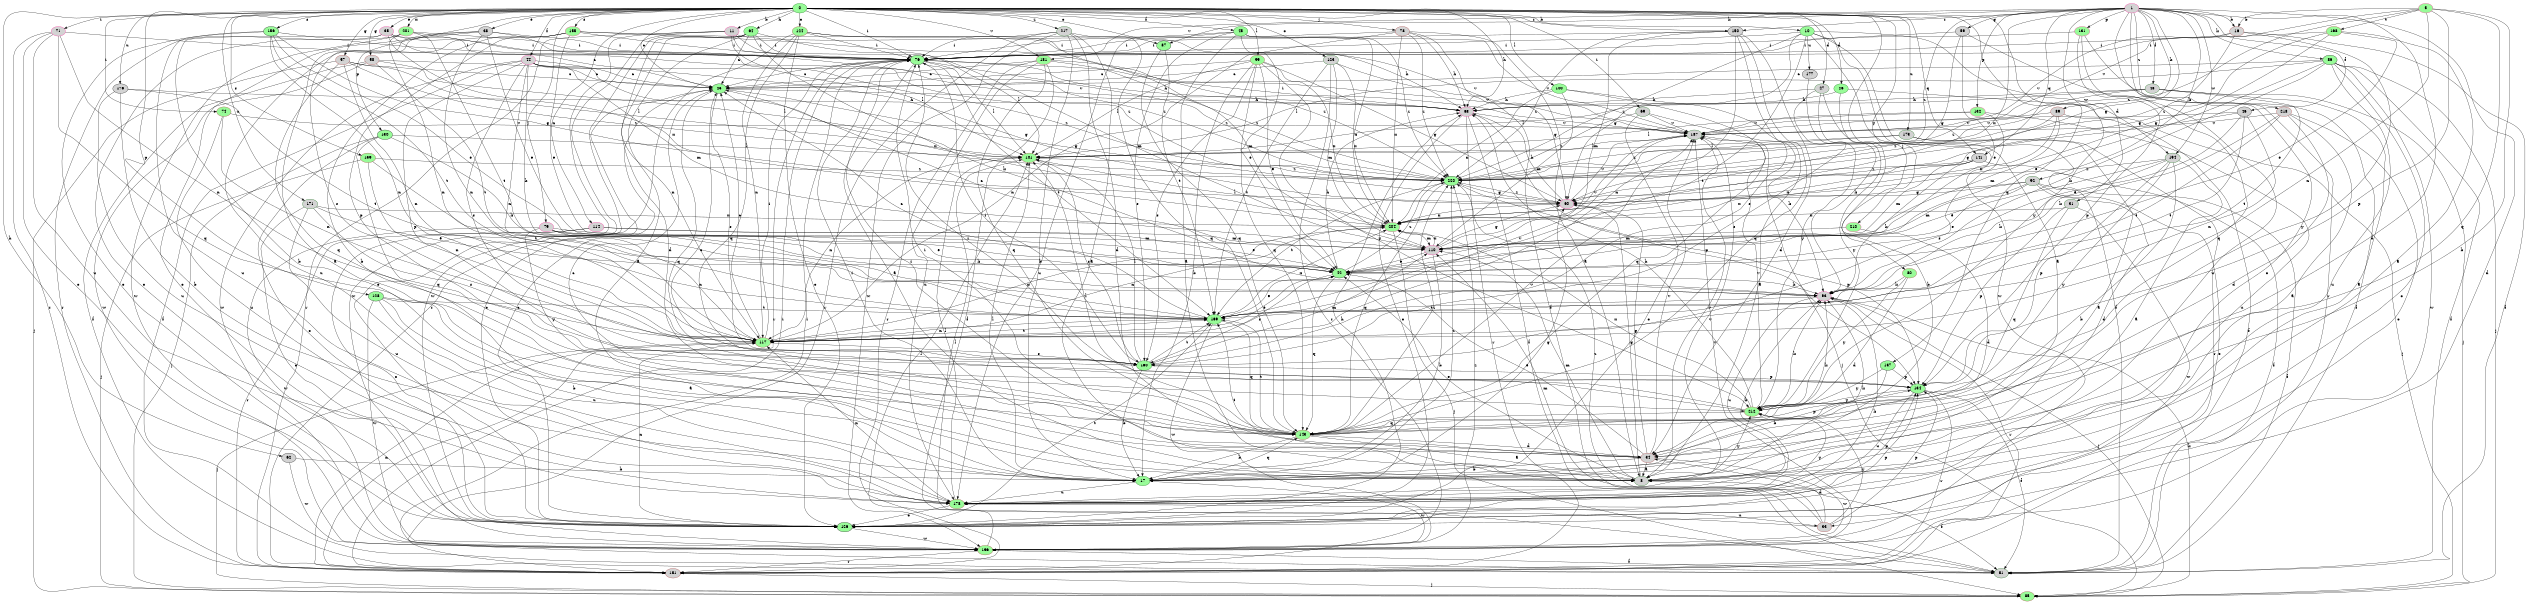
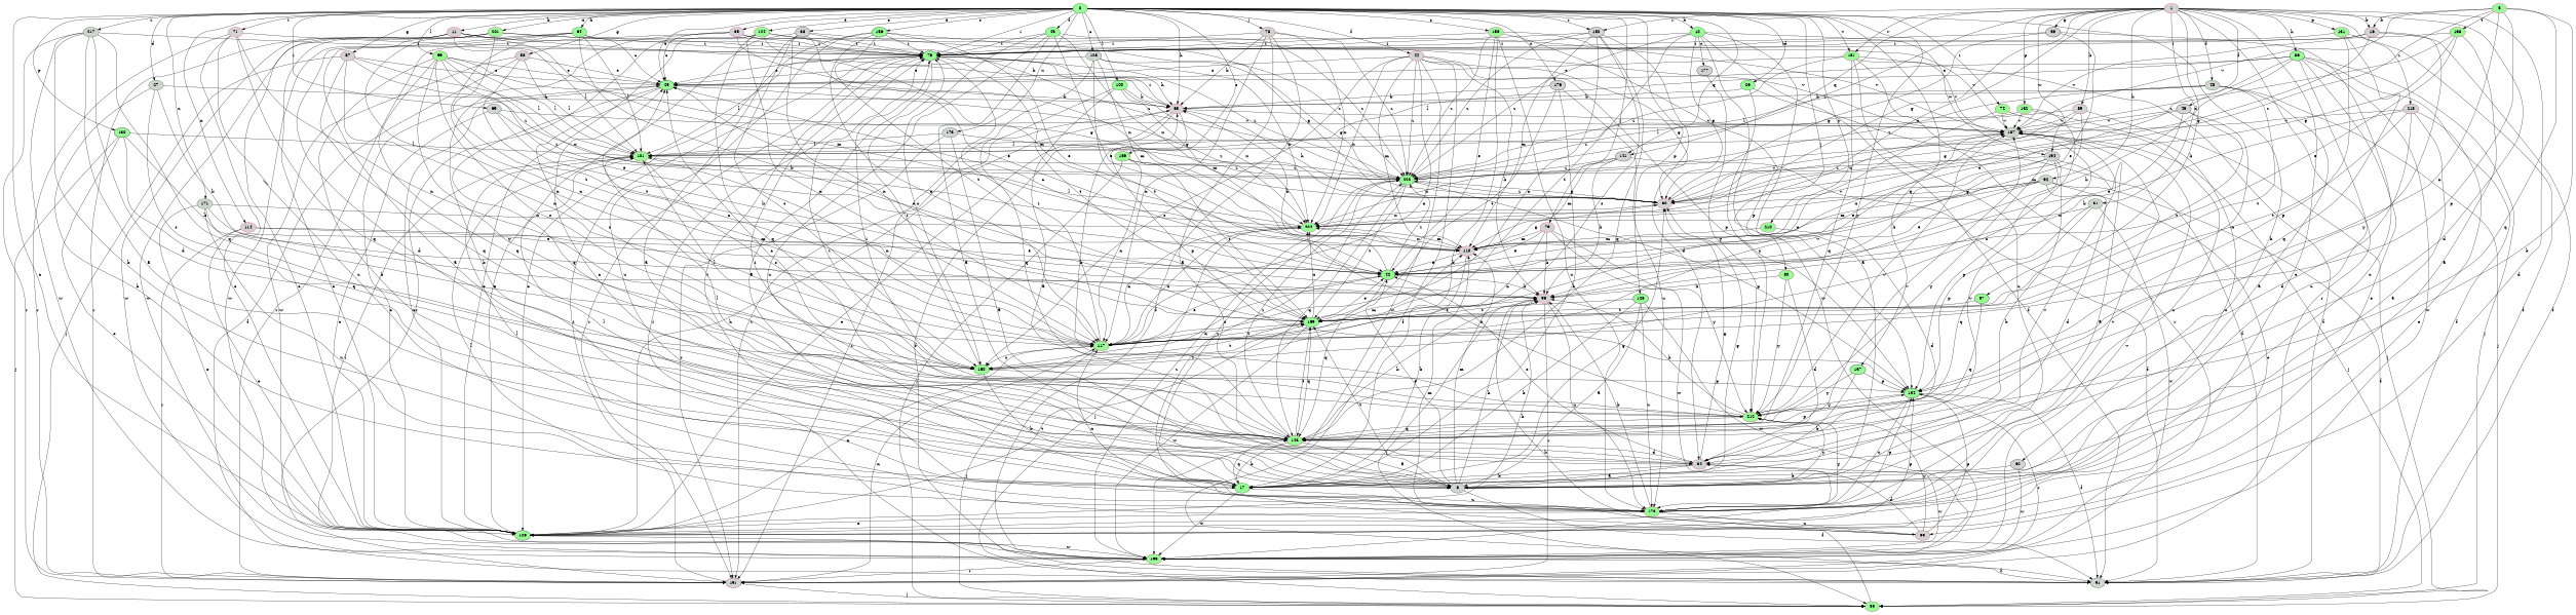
  strict digraph {
    node [color=darkgreen fillcolor=palegreen style=filled]
    0
    10
    11 [color=deeppink fillcolor=lightgrey]
    25 [color=black]
    26
    27 [fillcolor=lightgrey]
    35 [color=deeppink fillcolor=lightgrey]
    38 [color=black fillcolor=lightgrey]
    44 [color=deeppink fillcolor=lightgrey]
    45
    57 [color=brown fillcolor=lightgrey]
    58 [color=brown fillcolor=lightgrey]
    62 [color=black fillcolor=lightgrey]
    64
    68 [color=deeppink fillcolor=lightgrey]
    69 [fillcolor=lightgrey]
    71 [color=deeppink fillcolor=lightgrey]
    74 [color=brown]
    76 [color=black]
    78 [color=brown fillcolor=lightgrey]
    79 [color=deeppink fillcolor=lightgrey]
    80 [color=brown]
    99 [color=brown]
    100
    114 [color=deeppink fillcolor=lightgrey]
    123 [fillcolor=lightgrey]
    124 [color=brown]
    126 [color=black]
    128 [color=black]
    130 [color=black]
    137 [color=black]
    141 [color=black fillcolor=lightgrey]
    150 [color=black fillcolor=lightgrey]
    155 [color=deeppink]
    156 [color=black]
    159 [color=brown]
    171 [fillcolor=lightgrey]
    173 [fillcolor=lightgrey]
    176 [color=black fillcolor=lightgrey]
    181 [color=deeppink]
    201 [color=deeppink]
    210 [color=deeppink]
    212 [color=brown]
    217 [fillcolor=lightgrey]
    60 [color=deeppink fillcolor=lightgrey]
    194 [fillcolor=lightgrey]
    220 [color=black]
    8 [fillcolor=lightgrey]
    51 [fillcolor=lightgrey]
    169
    177 [color=black fillcolor=lightgrey]
    196 [color=brown]
    151 [color=brown fillcolor=lightgrey]
    110 [color=deeppink fillcolor=lightgrey]
    101 [color=brown]
    143 [color=brown]
    160
    17
    93 [color=deeppink fillcolor=lightgrey]
    204 [color=deeppink]
    117 [color=brown]
    42 [color=black]
    134 [color=black]
    178 [color=brown]
    85 [color=brown]
    34 [color=brown fillcolor=lightgrey]
    187 [fillcolor=lightgrey]
    1 [color=deeppink fillcolor=lightgrey]
    16 [color=brown fillcolor=lightgrey]
    31 [fillcolor=lightgrey]
    33 [color=brown fillcolor=lightgrey]
    46 [color=black fillcolor=lightgrey]
    48 [fillcolor=lightgrey]
    59 [color=black fillcolor=lightgrey]
    86 [color=black]
    87 [color=black]
    89 [color=brown fillcolor=lightgrey]
    92 [fillcolor=lightgrey]
    131 [color=deeppink]
    132 [color=deeppink]
    218 [color=brown fillcolor=lightgrey]
    5 [color=deeppink]
    168 [color=brown]
    0 -> 10 [label=b]
    0 -> 11 [label=b]
    0 -> 25 [label=c]
    0 -> 26 [label=d]
    0 -> 27 [label=d]
    0 -> 35 [label=e]
    0 -> 38 [label=e]
    0 -> 44 [label=f]
    0 -> 45 [label=f]
    0 -> 57 [label=g]
    0 -> 58 [label=g]
    0 -> 62 [label=h]
    0 -> 64 [label=h]
    0 -> 68 [label=h]
    0 -> 69 [label=i]
    0 -> 71 [label=i]
    0 -> 74 [label=i]
    0 -> 76 [label=i]
    0 -> 78 [label=j]
    0 -> 79 [label=j]
    0 -> 80 [label=j]
    0 -> 99 [label=l]
    0 -> 100 [label=l]
    0 -> 114 [label=n]
    0 -> 123 [label=o]
    0 -> 124 [label=o]
-   0 -> 87 [label=o]
+   0 -> 126 [label=o]
    0 -> 128 [label=p]
    0 -> 130 [label=p]
    0 -> 137 [label=q]
    0 -> 141 [label=q]
    0 -> 150 [label=r]
    0 -> 155 [label=s]
    0 -> 156 [label=s]
    0 -> 159 [label=s]
    0 -> 171 [label=u]
    0 -> 173 [label=u]
    0 -> 176 [label=u]
    0 -> 181 [label=v]
    0 -> 201 [label=x]
    0 -> 210 [label=y]
    0 -> 212 [label=y]
    0 -> 217 [label=z]
    10 -> 76 [label=i]
    10 -> 60 [label=g]
    10 -> 194 [label=w]
    10 -> 220 [label=z]
    10 -> 8 [label=a]
    10 -> 51 [label=f]
    10 -> 169 [label=t]
    10 -> 177 [label=u]
    10 -> 196 [label=w]
    11 -> 68 [label=h]
    11 -> 76 [label=i]
    11 -> 126 [label=o]
    11 -> 196 [label=w]
    11 -> 151 [label=r]
    11 -> 110 [label=m]
    11 -> 101 [label=l]
    25 -> 68 [label=h]
    25 -> 126 [label=o]
    25 -> 60 [label=g]
    25 -> 143 [label=q]
    25 -> 160 [label=s]
    26 -> 68 [label=h]
    26 -> 212 [label=y]
    26 -> 51 [label=f]
    27 -> 68 [label=h]
    27 -> 160 [label=s]
    27 -> 17 [label=b]
    27 -> 93 [label=k]
    35 -> 25 [label=c]
    35 -> 76 [label=i]
    35 -> 220 [label=z]
    35 -> 151 [label=r]
    35 -> 17 [label=b]
    35 -> 204 [label=x]
    38 -> 76 [label=i]
    38 -> 126 [label=o]
    38 -> 220 [label=z]
    38 -> 8 [label=a]
    38 -> 160 [label=s]
    38 -> 117 [label=n]
    38 -> 42 [label=e]
    44 -> 25 [label=c]
    44 -> 60 [label=g]
    44 -> 220 [label=z]
    44 -> 51 [label=f]
    44 -> 196 [label=w]
    44 -> 110 [label=m]
    44 -> 160 [label=s]
    44 -> 93 [label=k]
    44 -> 204 [label=x]
    44 -> 117 [label=n]
    44 -> 134 [label=p]
    45 -> 76 [label=i]
    45 -> 220 [label=z]
    45 -> 8 [label=a]
    45 -> 160 [label=s]
    45 -> 204 [label=x]
    45 -> 42 [label=e]
    45 -> 178 [label=u]
    57 -> 25 [label=c]
    57 -> 220 [label=z]
    57 -> 101 [label=l]
    57 -> 143 [label=q]
    57 -> 117 [label=n]
    57 -> 85 [label=j]
    58 -> 25 [label=c]
    58 -> 51 [label=f]
    58 -> 169 [label=t]
    58 -> 196 [label=w]
    58 -> 101 [label=l]
    62 -> 196 [label=w]
    62 -> 17 [label=b]
    64 -> 25 [label=c]
    64 -> 76 [label=i]
    64 -> 8 [label=a]
    64 -> 196 [label=w]
    64 -> 101 [label=l]
    64 -> 93 [label=k]
    64 -> 117 [label=n]
    64 -> 34 [label=d]
    68 -> 76 [label=i]
    68 -> 126 [label=o]
    68 -> 51 [label=f]
    68 -> 151 [label=r]
    68 -> 134 [label=p]
    68 -> 187 [label=v]
    69 -> 126 [label=o]
    69 -> 220 [label=z]
    69 -> 93 [label=k]
    69 -> 187 [label=v]
    71 -> 76 [label=i]
    71 -> 126 [label=o]
    71 -> 151 [label=r]
    71 -> 143 [label=q]
    71 -> 117 [label=n]
    71 -> 178 [label=u]
    74 -> 117 [label=n]
    74 -> 178 [label=u]
    74 -> 187 [label=v]
    76 -> 25 [label=c]
    76 -> 68 [label=h]
    76 -> 220 [label=z]
    76 -> 8 [label=a]
    76 -> 169 [label=t]
    76 -> 151 [label=r]
    76 -> 101 [label=l]
    78 -> 68 [label=h]
    78 -> 76 [label=i]
    78 -> 220 [label=z]
    78 -> 8 [label=a]
    78 -> 51 [label=f]
    78 -> 204 [label=x]
    78 -> 117 [label=n]
    79 -> 212 [label=y]
    79 -> 196 [label=w]
    79 -> 110 [label=m]
    79 -> 93 [label=k]
    79 -> 117 [label=n]
    79 -> 42 [label=e]
    80 -> 212 [label=y]
    80 -> 93 [label=k]
    80 -> 34 [label=d]
    99 -> 25 [label=c]
    99 -> 212 [label=y]
    99 -> 60 [label=g]
    99 -> 101 [label=l]
    99 -> 143 [label=q]
    99 -> 160 [label=s]
    99 -> 17 [label=b]
    99 -> 204 [label=x]
    99 -> 42 [label=e]
    100 -> 68 [label=h]
    100 -> 8 [label=a]
    100 -> 110 [label=m]
    100 -> 143 [label=q]
    100 -> 204 [label=x]
    114 -> 126 [label=o]
    114 -> 151 [label=r]
    114 -> 110 [label=m]
    114 -> 42 [label=e]
    123 -> 25 [label=c]
    123 -> 60 [label=g]
    123 -> 169 [label=t]
    123 -> 151 [label=r]
    123 -> 110 [label=m]
    123 -> 204 [label=x]
    124 -> 76 [label=i]
    124 -> 126 [label=o]
    124 -> 151 [label=r]
    124 -> 110 [label=m]
    124 -> 143 [label=q]
    124 -> 117 [label=n]
    124 -> 187 [label=v]
    126 -> 25 [label=c]
    126 -> 68 [label=h]
    126 -> 169 [label=t]
    126 -> 196 [label=w]
    126 -> 93 [label=k]
    126 -> 117 [label=n]
    126 -> 134 [label=p]
    128 -> 8 [label=a]
    128 -> 169 [label=t]
    128 -> 196 [label=w]
    128 -> 17 [label=b]
    128 -> 178 [label=u]
    130 -> 126 [label=o]
    130 -> 101 [label=l]
    130 -> 143 [label=q]
    130 -> 93 [label=k]
    130 -> 85 [label=j]
    137 -> 212 [label=y]
    137 -> 17 [label=b]
    137 -> 134 [label=p]
    141 -> 220 [label=z]
    141 -> 51 [label=f]
    141 -> 110 [label=m]
    141 -> 93 [label=k]
    141 -> 204 [label=x]
    150 -> 76 [label=i]
    150 -> 220 [label=z]
    150 -> 110 [label=m]
    150 -> 143 [label=q]
    150 -> 160 [label=s]
    150 -> 117 [label=n]
    150 -> 34 [label=d]
    155 -> 76 [label=i]
    155 -> 220 [label=z]
    155 -> 17 [label=b]
    155 -> 42 [label=e]
    155 -> 134 [label=p]
    155 -> 178 [label=u]
    155 -> 187 [label=v]
    156 -> 76 [label=i]
    156 -> 126 [label=o]
    156 -> 60 [label=g]
    156 -> 169 [label=t]
    156 -> 117 [label=n]
    156 -> 42 [label=e]
    156 -> 178 [label=u]
    159 -> 220 [label=z]
    159 -> 169 [label=t]
    159 -> 117 [label=n]
    159 -> 85 [label=j]
    171 -> 126 [label=o]
    171 -> 160 [label=s]
    171 -> 204 [label=x]
    171 -> 42 [label=e]
    171 -> 178 [label=u]
    173 -> 220 [label=z]
    173 -> 8 [label=a]
    173 -> 151 [label=r]
    173 -> 101 [label=l]
    176 -> 68 [label=h]
    176 -> 169 [label=t]
    176 -> 17 [label=b]
    176 -> 178 [label=u]
    181 -> 25 [label=c]
    181 -> 220 [label=z]
    181 -> 51 [label=f]
    181 -> 151 [label=r]
    181 -> 143 [label=q]
    181 -> 178 [label=u]
    181 -> 187 [label=v]
    201 -> 76 [label=i]
    201 -> 126 [label=o]
    201 -> 169 [label=t]
    201 -> 196 [label=w]
    201 -> 117 [label=n]
    201 -> 187 [label=v]
    210 -> 110 [label=m]
    210 -> 34 [label=d]
    212 -> 25 [label=c]
    212 -> 68 [label=h]
    212 -> 76 [label=i]
    212 -> 143 [label=q]
    212 -> 93 [label=k]
    212 -> 204 [label=x]
    212 -> 187 [label=v]
    217 -> 76 [label=i]
    217 -> 8 [label=a]
    217 -> 196 [label=w]
    217 -> 151 [label=r]
    217 -> 143 [label=q]
    217 -> 17 [label=b]
    217 -> 34 [label=d]
    60 -> 68 [label=h]
    60 -> 220 [label=z]
    60 -> 204 [label=x]
    60 -> 187 [label=v]
    194 -> 212 [label=y]
    194 -> 220 [label=z]
    194 -> 8 [label=a]
    194 -> 17 [label=b]
    194 -> 93 [label=k]
    194 -> 42 [label=e]
    194 -> 134 [label=p]
    220 -> 60 [label=g]
    220 -> 169 [label=t]
    220 -> 143 [label=q]
    220 -> 134 [label=p]
    8 -> 212 [label=y]
    8 -> 60 [label=g]
    8 -> 51 [label=f]
    8 -> 169 [label=t]
    8 -> 110 [label=m]
    8 -> 93 [label=k]
    8 -> 42 [label=e]
    8 -> 187 [label=v]
    51 -> 76 [label=i]
    169 -> 25 [label=c]
    169 -> 196 [label=w]
    169 -> 143 [label=q]
    169 -> 204 [label=x]
    169 -> 117 [label=n]
    169 -> 42 [label=e]
    177 -> 212 [label=y]
    196 -> 220 [label=z]
    196 -> 51 [label=f]
    196 -> 151 [label=r]
    196 -> 101 [label=l]
    196 -> 187 [label=v]
    151 -> 76 [label=i]
    151 -> 117 [label=n]
    151 -> 85 [label=j]
    110 -> 60 [label=g]
    110 -> 17 [label=b]
    110 -> 204 [label=x]
    110 -> 42 [label=e]
    110 -> 187 [label=v]
    101 -> 220 [label=z]
    101 -> 160 [label=s]
    101 -> 117 [label=n]
    143 -> 76 [label=i]
    143 -> 220 [label=z]
    143 -> 8 [label=a]
    143 -> 169 [label=t]
    143 -> 101 [label=l]
    143 -> 17 [label=b]
    143 -> 93 [label=k]
    143 -> 134 [label=p]
    143 -> 34 [label=d]
    143 -> 187 [label=v]
    160 -> 76 [label=i]
    160 -> 169 [label=t]
    160 -> 110 [label=m]
    160 -> 101 [label=l]
    160 -> 17 [label=b]
    160 -> 134 [label=p]
    17 -> 76 [label=i]
    17 -> 60 [label=g]
    17 -> 220 [label=z]
    17 -> 196 [label=w]
    17 -> 101 [label=l]
    17 -> 143 [label=q]
    17 -> 178 [label=u]
    93 -> 169 [label=t]
    93 -> 151 [label=r]
    93 -> 178 [label=u]
    93 -> 85 [label=j]
    204 -> 110 [label=m]
    204 -> 101 [label=l]
    204 -> 117 [label=n]
    204 -> 85 [label=j]
    117 -> 25 [label=c]
    117 -> 76 [label=i]
    117 -> 169 [label=t]
    117 -> 160 [label=s]
    117 -> 204 [label=x]
    117 -> 42 [label=e]
    117 -> 85 [label=j]
    117 -> 187 [label=v]
    42 -> 25 [label=c]
    42 -> 68 [label=h]
    42 -> 220 [label=z]
    42 -> 143 [label=q]
    42 -> 160 [label=s]
    42 -> 93 [label=k]
    134 -> 212 [label=y]
    134 -> 51 [label=f]
    134 -> 151 [label=r]
    134 -> 178 [label=u]
    178 -> 126 [label=o]
    178 -> 212 [label=y]
    178 -> 101 [label=l]
    178 -> 93 [label=k]
    178 -> 117 [label=n]
    178 -> 134 [label=p]
    178 -> 187 [label=v]
    178 -> 33 [label=u]
    85 -> 93 [label=k]
    34 -> 25 [label=c]
    34 -> 76 [label=i]
    34 -> 60 [label=g]
    34 -> 8 [label=a]
    34 -> 196 [label=w]
    34 -> 17 [label=b]
    34 -> 42 [label=e]
    34 -> 187 [label=v]
    187 -> 101 [label=l]
    187 -> 85 [label=j]
    1 -> 126 [label=o]
    1 -> 141 [label=q]
    1 -> 150 [label=r]
    1 -> 181 [label=v]
    1 -> 60 [label=g]
    1 -> 194 [label=w]
    1 -> 220 [label=z]
    1 -> 151 [label=r]
    1 -> 204 [label=x]
    1 -> 34 [label=d]
    1 -> 16 [label=b]
    1 -> 31 [label=d]
    1 -> 33 [label=d]
    1 -> 46 [label=f]
    1 -> 48 [label=f]
    1 -> 59 [label=g]
    1 -> 86 [label=k]
    1 -> 87 [label=k]
    1 -> 89 [label=k]
    1 -> 92 [label=k]
    1 -> 131 [label=p]
    1 -> 132 [label=p]
    1 -> 218 [label=z]
    16 -> 76 [label=i]
    16 -> 212 [label=y]
    16 -> 60 [label=g]
    16 -> 51 [label=f]
    16 -> 187 [label=v]
    31 -> 196 [label=w]
    31 -> 143 [label=q]
    31 -> 204 [label=x]
    31 -> 134 [label=p]
    33 -> 212 [label=y]
    33 -> 220 [label=z]
    33 -> 110 [label=m]
    33 -> 101 [label=l]
    33 -> 134 [label=p]
    33 -> 34 [label=d]
    46 -> 60 [label=g]
    46 -> 169 [label=t]
    46 -> 117 [label=n]
    46 -> 42 [label=e]
    46 -> 187 [label=v]
    48 -> 68 [label=h]
    48 -> 220 [label=z]
    48 -> 8 [label=a]
    48 -> 169 [label=t]
    48 -> 101 [label=l]
    48 -> 85 [label=j]
    59 -> 76 [label=i]
    59 -> 60 [label=g]
    59 -> 42 [label=e]
    59 -> 178 [label=u]
    86 -> 25 [label=c]
    86 -> 126 [label=o]
    86 -> 51 [label=f]
    86 -> 196 [label=w]
    86 -> 101 [label=l]
    86 -> 93 [label=k]
    86 -> 42 [label=e]
    86 -> 178 [label=u]
    86 -> 85 [label=j]
    87 -> 169 [label=t]
    87 -> 143 [label=q]
    89 -> 220 [label=z]
    89 -> 110 [label=m]
    89 -> 204 [label=x]
    89 -> 85 [label=j]
    89 -> 187 [label=v]
    92 -> 126 [label=o]
    92 -> 60 [label=g]
    92 -> 51 [label=f]
    92 -> 110 [label=m]
    92 -> 204 [label=x]
    92 -> 42 [label=e]
    92 -> 34 [label=d]
    131 -> 76 [label=i]
    131 -> 51 [label=f]
    131 -> 143 [label=q]
    131 -> 134 [label=p]
    132 -> 101 [label=l]
    132 -> 160 [label=s]
    132 -> 178 [label=u]
    132 -> 187 [label=v]
    218 -> 126 [label=o]
    218 -> 8 [label=a]
    218 -> 169 [label=t]
    218 -> 93 [label=k]
    218 -> 34 [label=d]
    218 -> 187 [label=v]
-   5 -> 220 [label=z]
+   5 -> 60 [label=z]
    5 -> 143 [label=q]
    5 -> 17 [label=b]
    5 -> 117 [label=n]
    5 -> 134 [label=p]
    5 -> 187 [label=v]
    5 -> 16 [label=b]
    5 -> 168 [label=t]
    168 -> 76 [label=i]
    168 -> 60 [label=g]
    168 -> 220 [label=z]
    168 -> 8 [label=a]
    168 -> 42 [label=e]
  }
